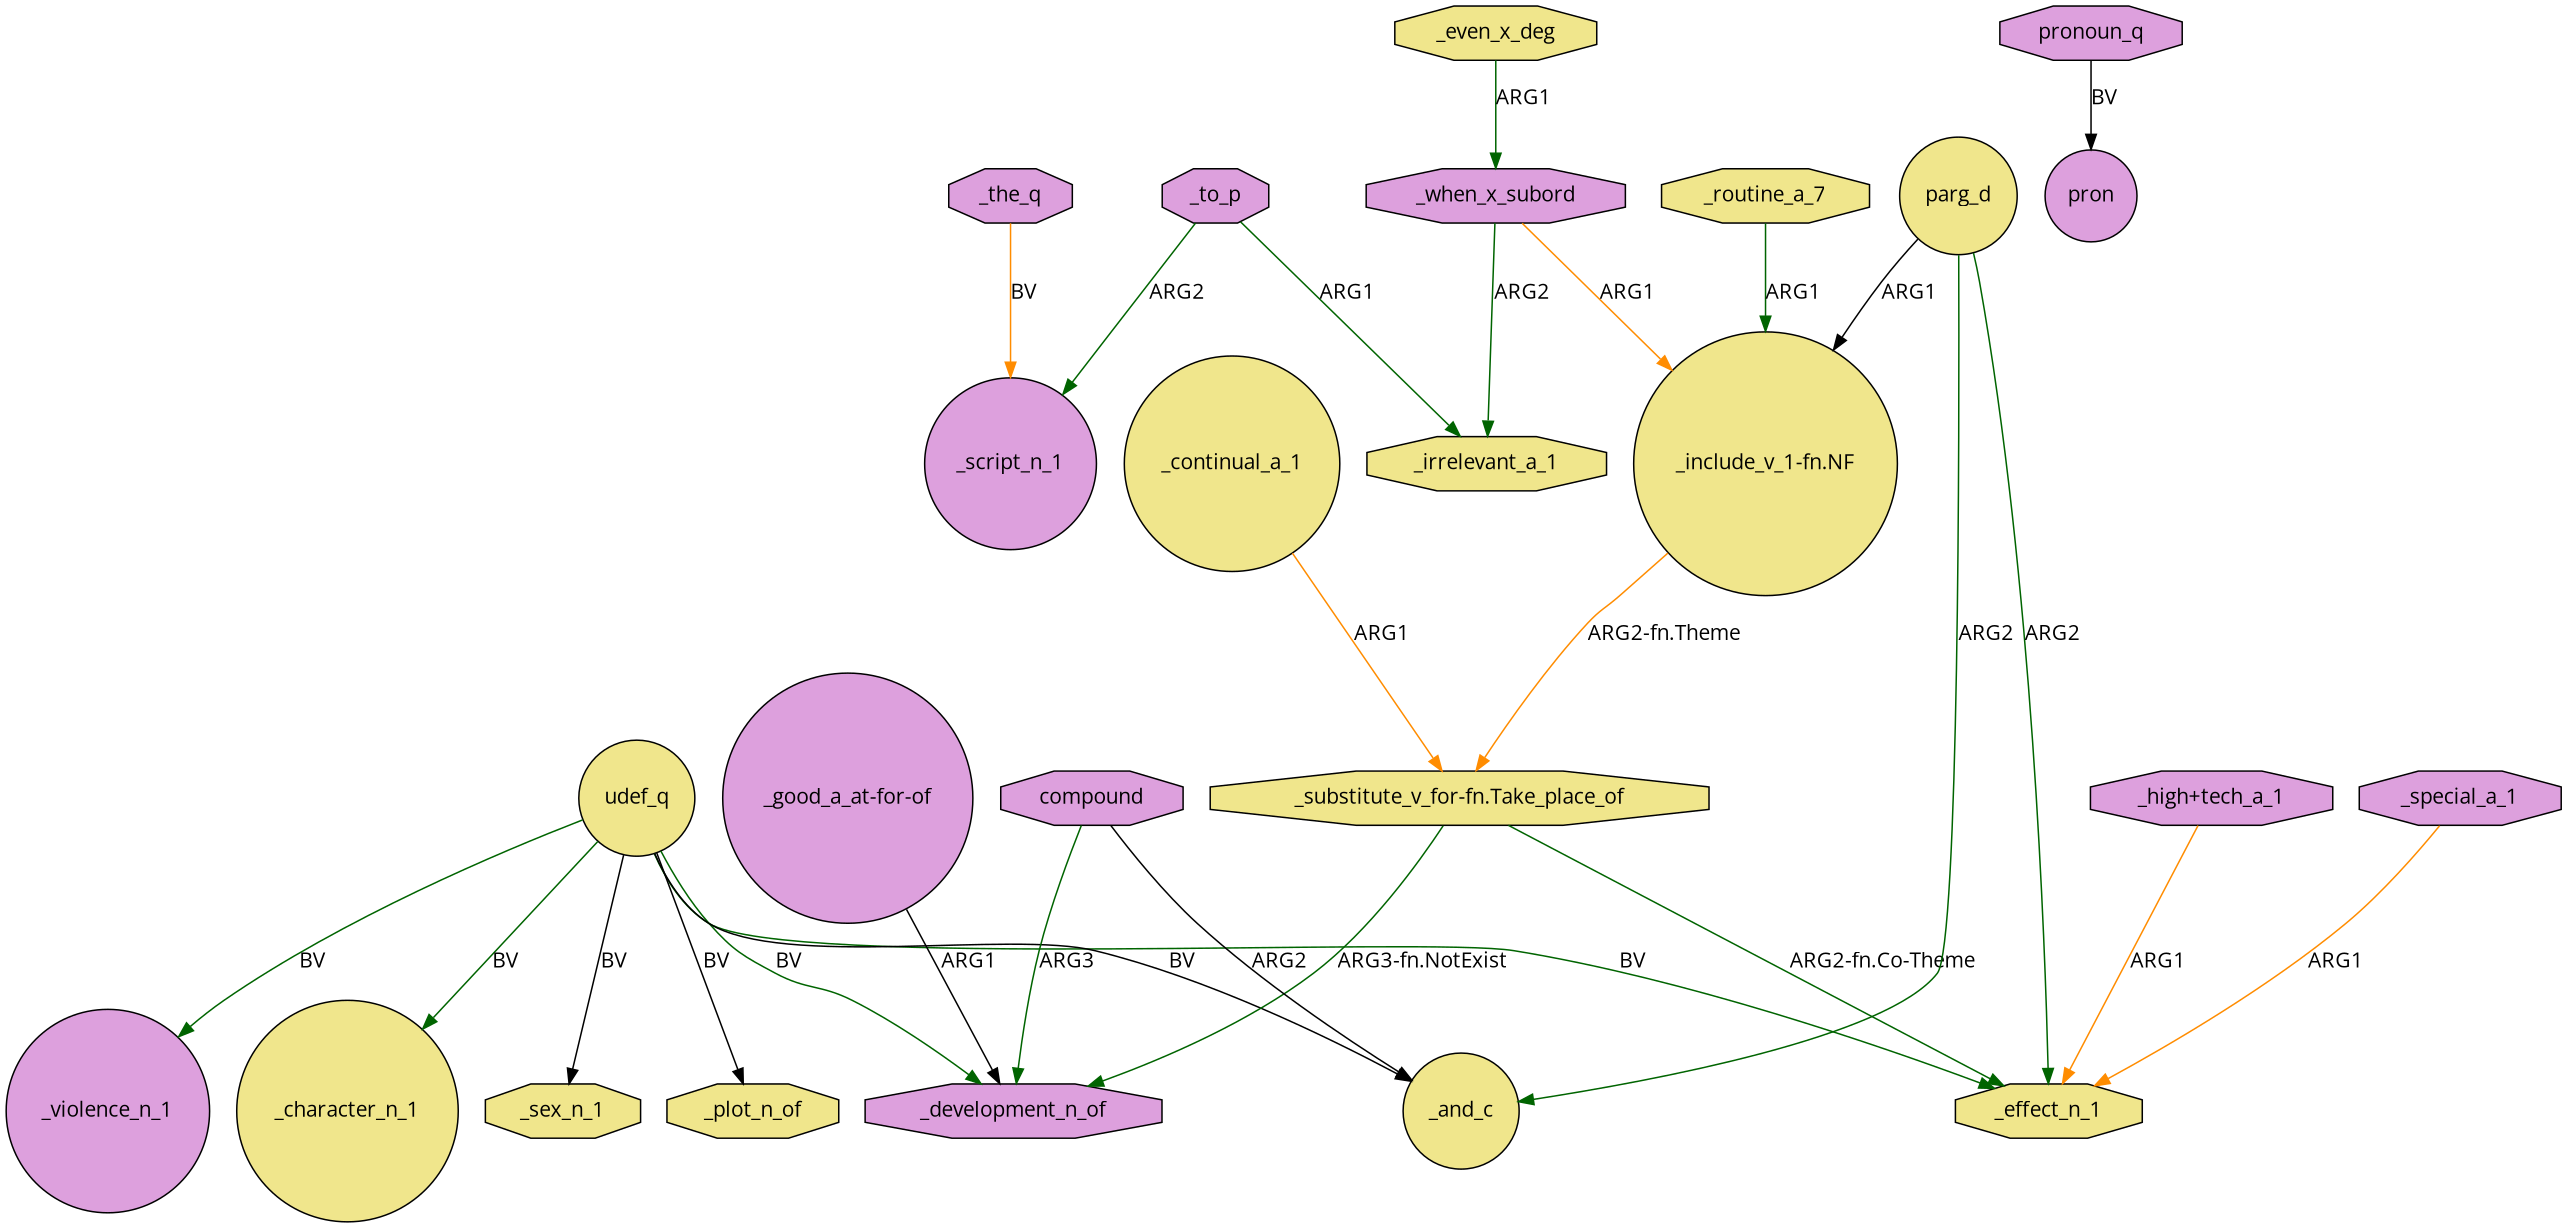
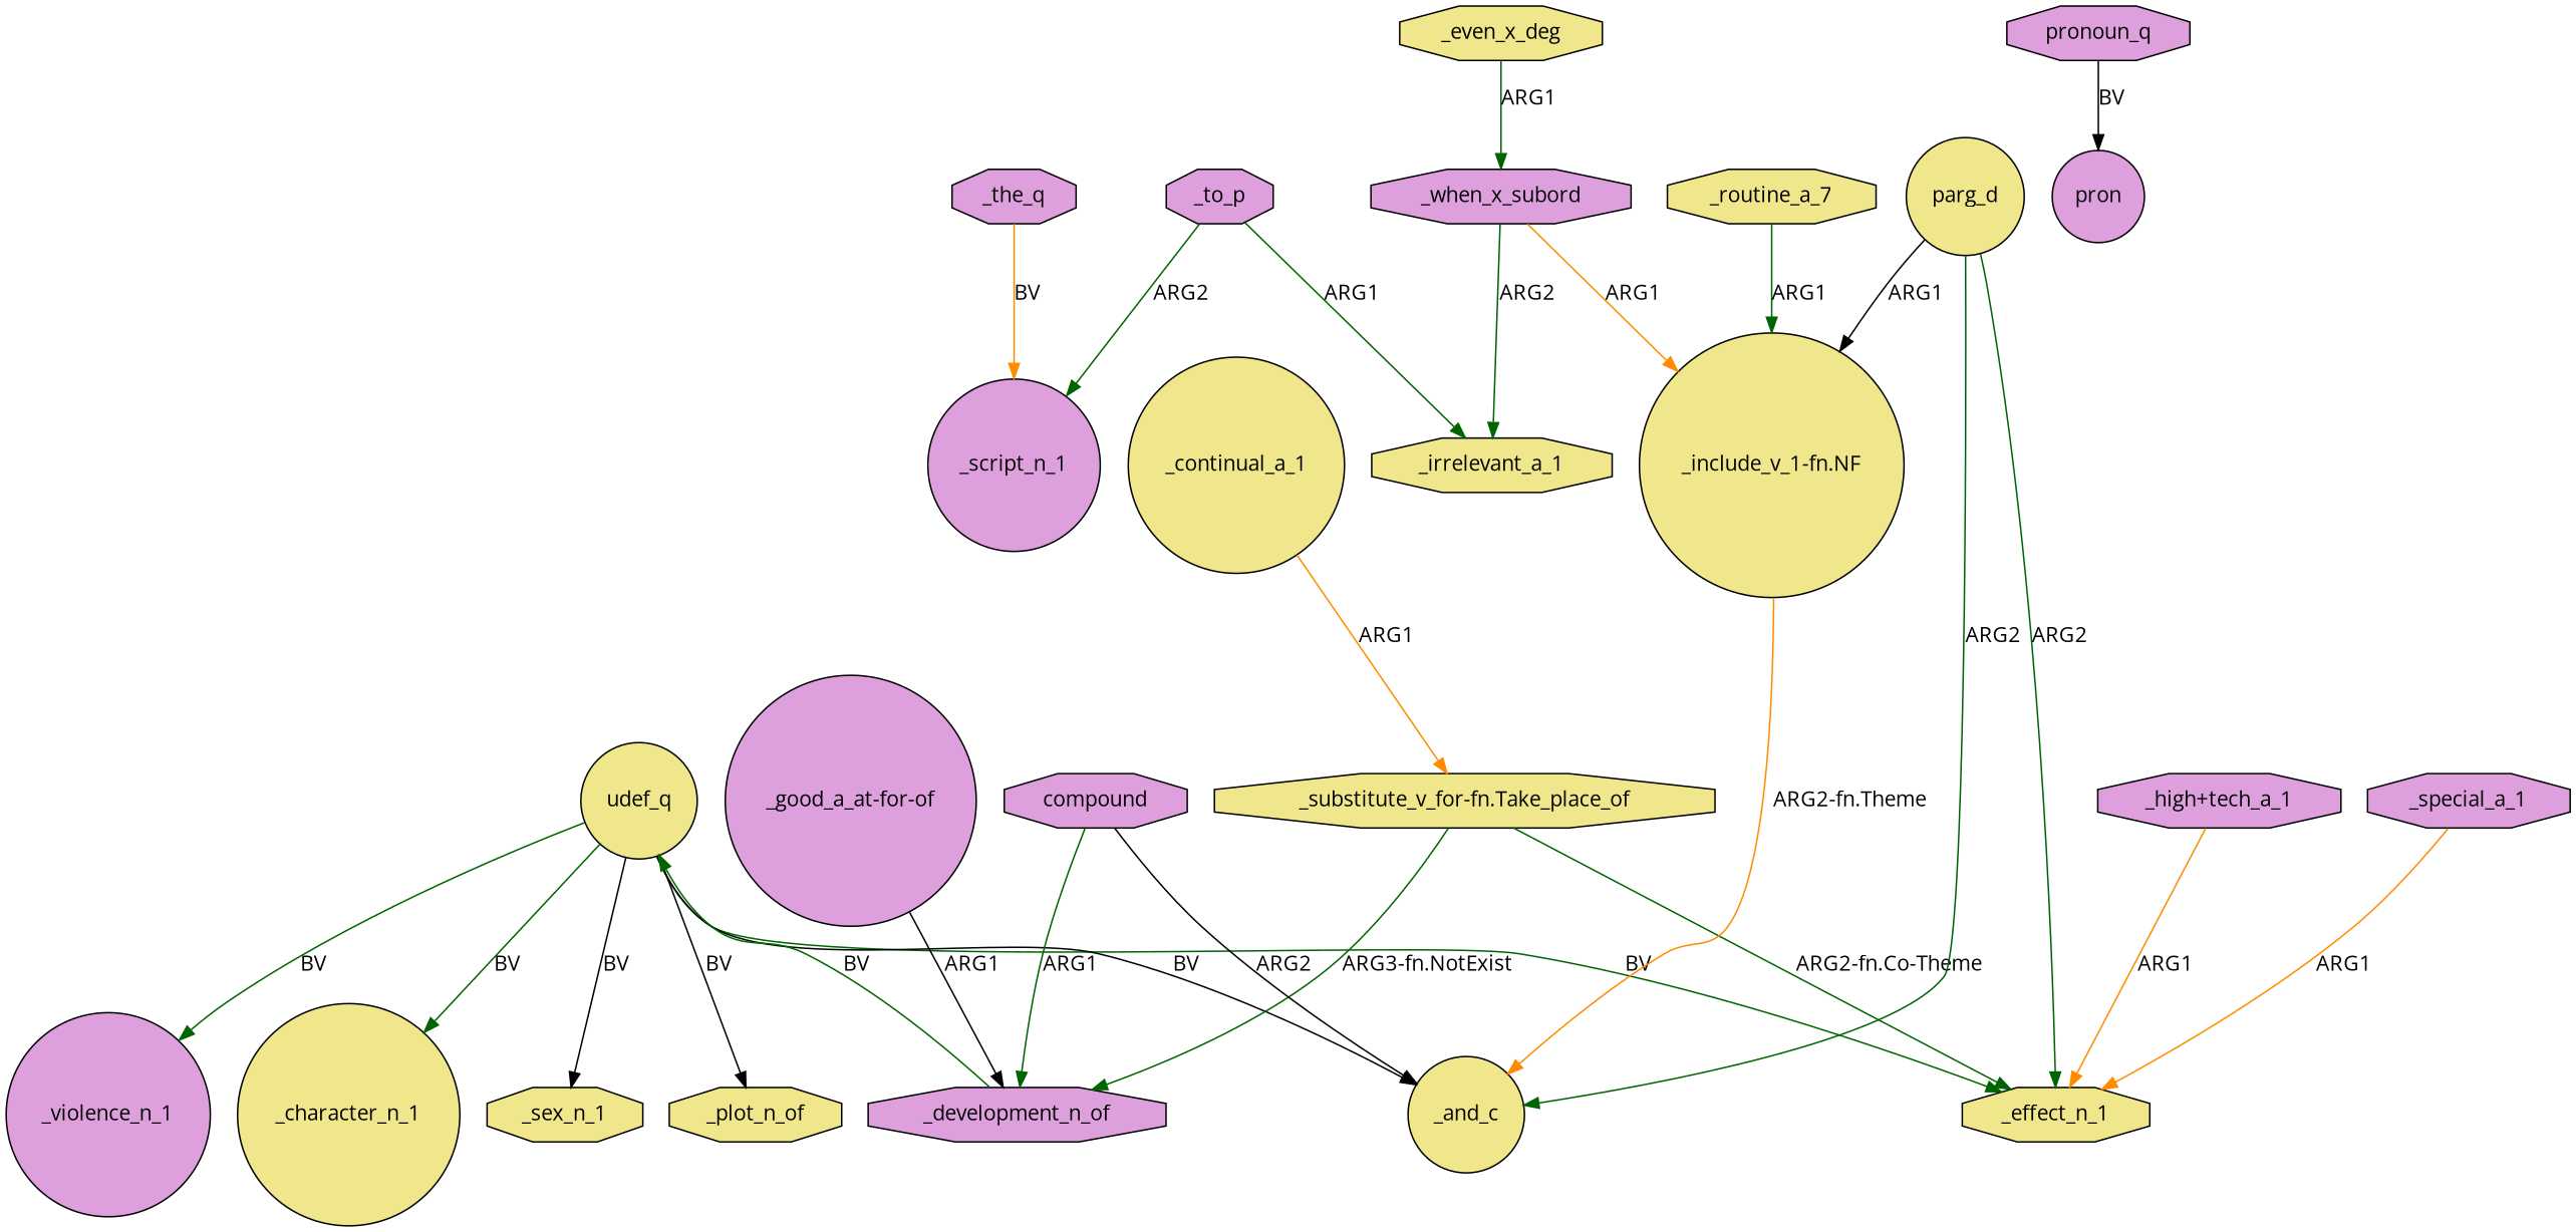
  digraph {
    fontname="Open Sans"
    node [fillcolor=khaki fontname="Open Sans" shape=octagon style=filled]
    edge [color=darkgreen fontname="Open Sans"]
    udef_q [shape=circle]
    _violence_n_1 [fillcolor=plum shape=circle]
    _development_n_of [fillcolor=plum]
    _effect_n_1
    _character_n_1 [shape=circle]
    _and_c [shape=circle]
    _sex_n_1
    _plot_n_of
    "_substitute_v_for-fn.Take_place_of"
    _continual_a_1 [shape=circle]
    _when_x_subord [fillcolor=plum]
    _even_x_deg
    "_include_v_1-fn.NF" [shape=circle]
    _irrelevant_a_1
    parg_d [shape=circle]
    pron [fillcolor=plum shape=circle]
    compound [fillcolor=plum]
    "_high+tech_a_1" [fillcolor=plum]
    _to_p [fillcolor=plum]
    _script_n_1 [fillcolor=plum shape=circle]
    pronoun_q [fillcolor=plum]
    n22 [label=_routine_a_7]
    _special_a_1 [fillcolor=plum]
    "_good_a_at-for-of" [fillcolor=plum shape=circle]
    _the_q [fillcolor=plum]
    udef_q -> _violence_n_1 [label=BV]
-   udef_q -> _development_n_of [label=BV]
+   _development_n_of -> udef_q [label=BV]
    udef_q -> _effect_n_1 [label=BV]
    udef_q -> _character_n_1 [label=BV]
    udef_q -> _and_c [color=black label=BV]
    udef_q -> _sex_n_1 [color=black label=BV]
    udef_q -> _plot_n_of [color=black label=BV]
    "_substitute_v_for-fn.Take_place_of" -> _development_n_of [label="ARG3-fn.NotExist"]
    "_substitute_v_for-fn.Take_place_of" -> _effect_n_1 [label="ARG2-fn.Co-Theme"]
    _continual_a_1 -> "_substitute_v_for-fn.Take_place_of" [color=darkorange label=ARG1]
    _when_x_subord -> "_include_v_1-fn.NF" [color=darkorange label=ARG1]
    _when_x_subord -> _irrelevant_a_1 [label=ARG2]
    _even_x_deg -> _when_x_subord [label=ARG1]
-   "_include_v_1-fn.NF" -> "_substitute_v_for-fn.Take_place_of" [color=darkorange label="ARG2-fn.Theme"]
+   "_include_v_1-fn.NF" -> _and_c [color=darkorange label="ARG2-fn.Theme"]
    parg_d -> _effect_n_1 [label=ARG2]
    parg_d -> _and_c [label=ARG2]
    parg_d -> "_include_v_1-fn.NF" [color=black label=ARG1]
-   compound -> _development_n_of [label=ARG3]
+   compound -> _development_n_of [label=ARG1]
    compound -> _and_c [color=black label=ARG2]
    "_high+tech_a_1" -> _effect_n_1 [color=darkorange label=ARG1]
    _to_p -> _irrelevant_a_1 [label=ARG1]
    _to_p -> _script_n_1 [label=ARG2]
    pronoun_q -> pron [color=black label=BV]
    n22 -> "_include_v_1-fn.NF" [label=ARG1]
    _special_a_1 -> _effect_n_1 [color=darkorange label=ARG1]
    "_good_a_at-for-of" -> _development_n_of [color=black label=ARG1]
    _the_q -> _script_n_1 [color=darkorange label=BV]
  }
